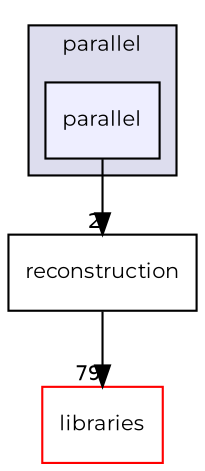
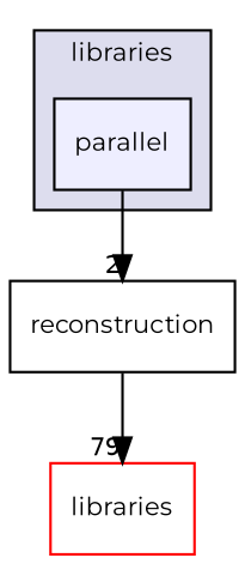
  digraph {
    compound=true
    fontname=Montserrat
    node [fontname=Montserrat fontsize=10 shape=box style=filled]
    edge [fontname=Montserrat labeldistance=1.5 labelfontname=Helvetica labelfontsize=10]
    n1 [fillcolor="#eeeeff" label=parallel pencolor=black]
    n2 [label=reconstruction style=""]
    n3 [color=red fillcolor=white label=libraries]
    subgraph cluster_1 {
      bgcolor="#ddddee"
      fontsize=10
-     label=parallel
+     label=libraries
      pencolor=black
      n1
    }
    n1 -> n2 [headlabel=2]
    n2 -> n3 [headlabel=79]
  }
